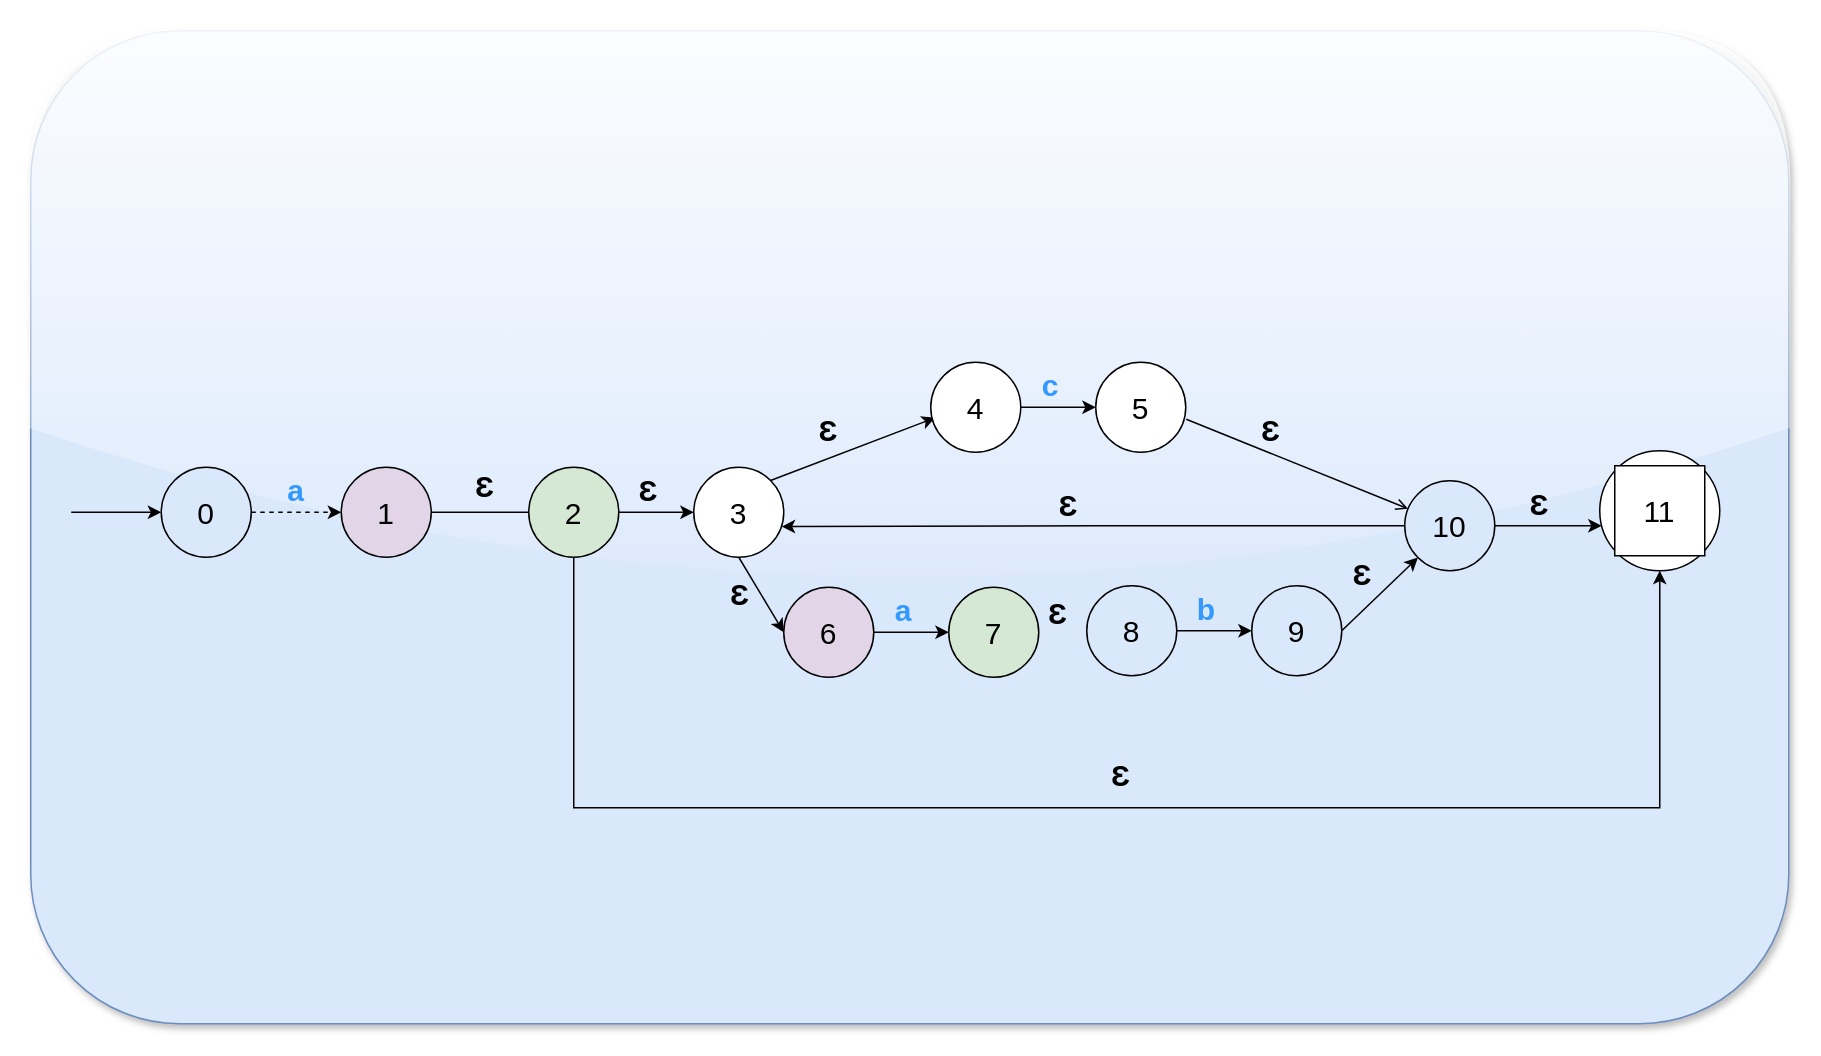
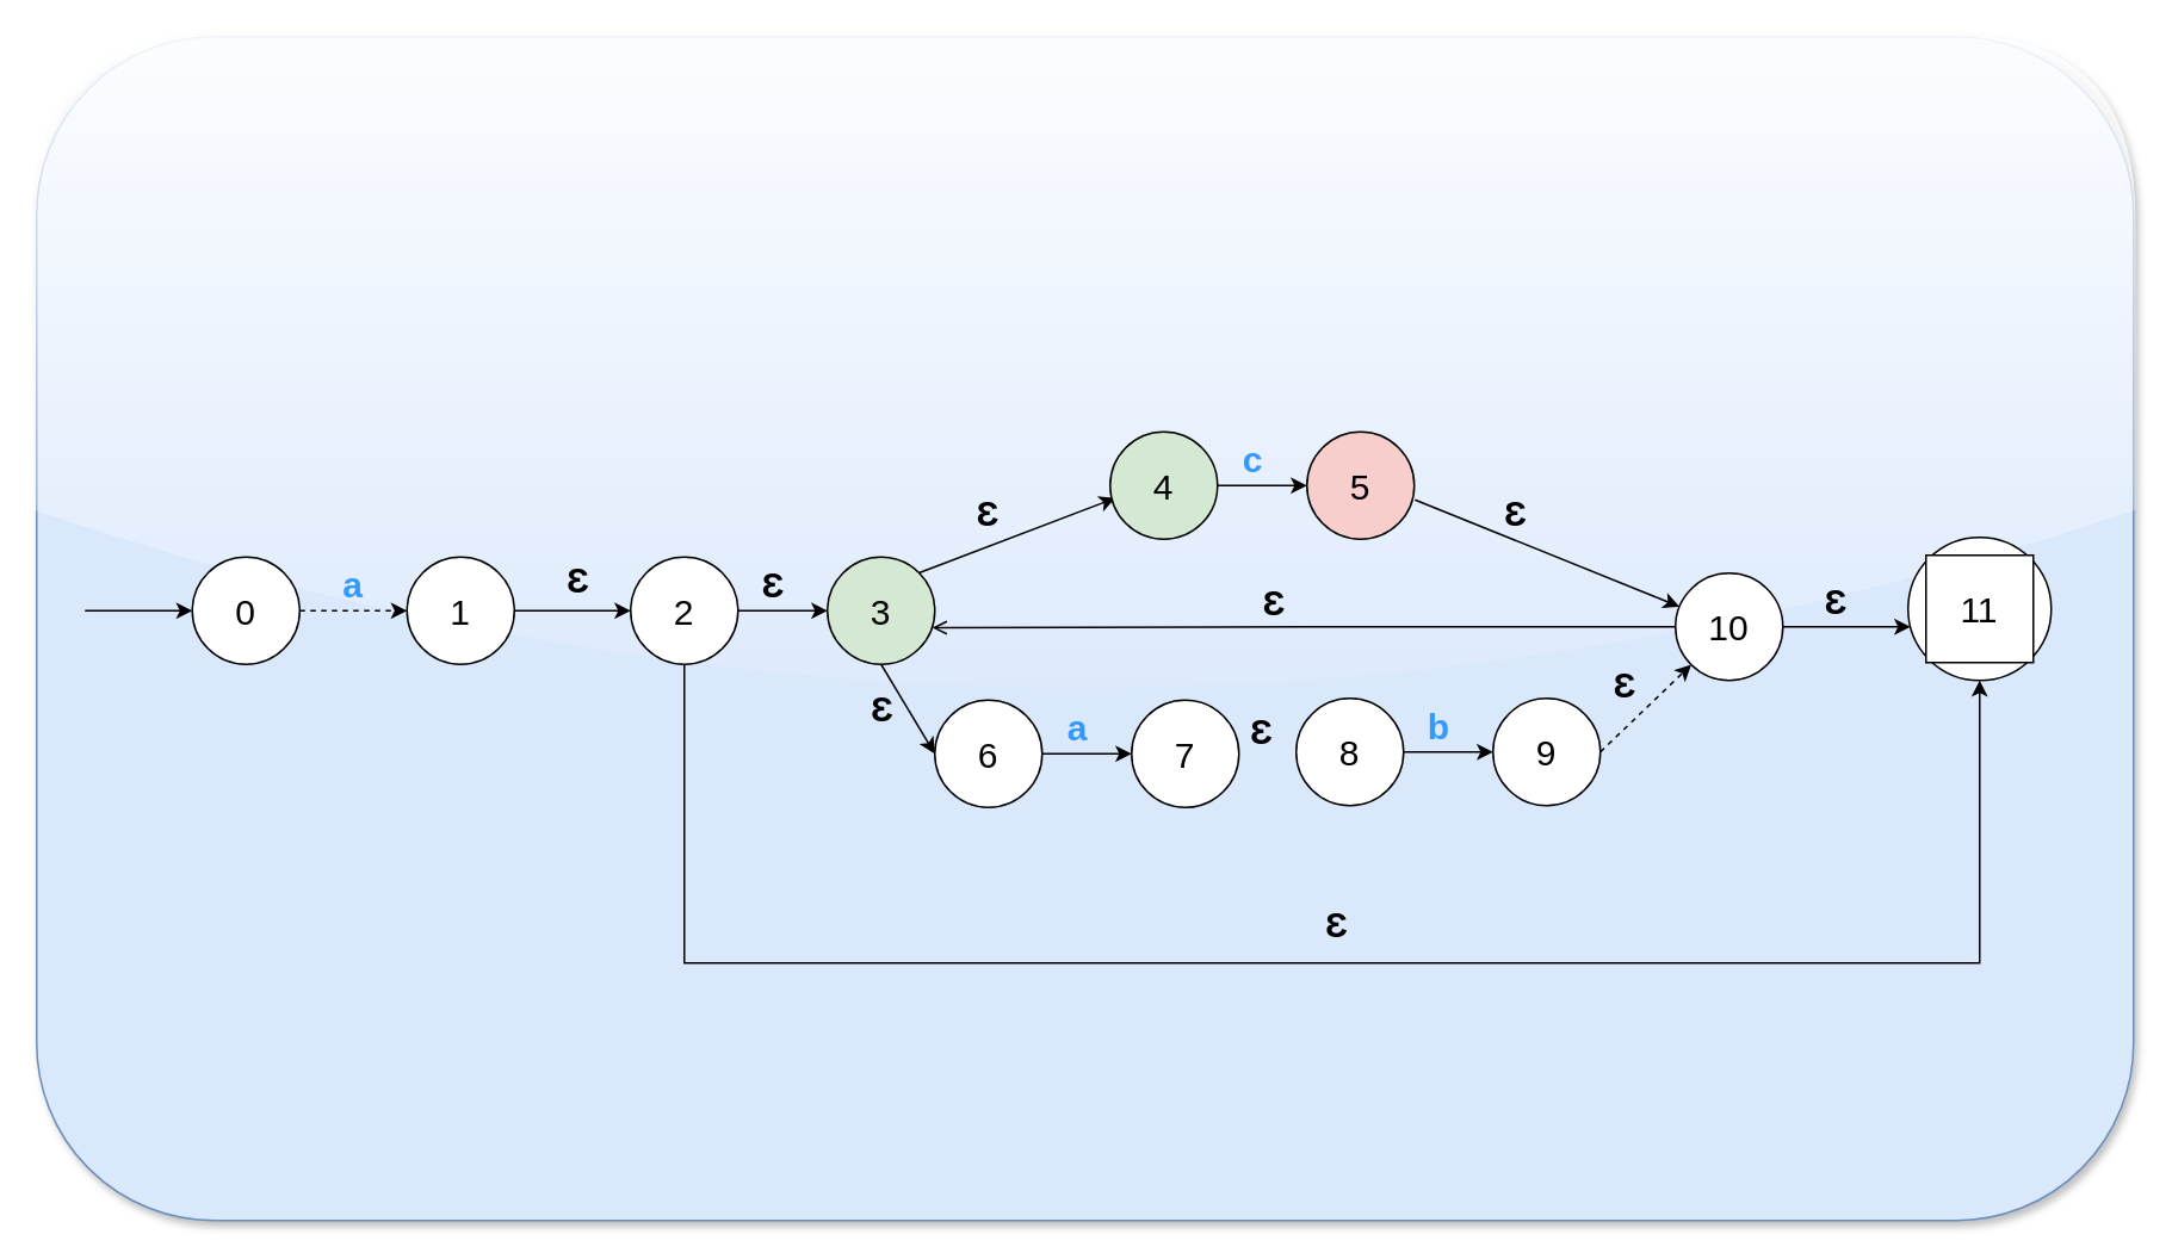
  <mxCell id="0" />
  <mxCell id="1" parent="0" />
  <mxCell id="2" value="" style="rounded=1;whiteSpace=wrap;html=1;fontSize=24;fillColor=#dae8fc;strokeColor=#6c8ebf;glass=1;shadow=1;" parent="1" vertex="1"><mxGeometry x="20" y="20" width="1172" height="662" as="geometry" /></mxCell>
  <mxCell id="3" value="" style="endArrow=classic;html=1;rounded=0;" parent="1" edge="1"><mxGeometry width="50" height="50" relative="1" as="geometry"><mxPoint x="47" y="341" as="sourcePoint" /><mxPoint x="107" y="341" as="targetPoint" /></mxGeometry></mxCell>
- <mxCell id="4" value="&lt;font style=&quot;font-size: 20px&quot;&gt;0&lt;/font&gt;" style="ellipse;whiteSpace=wrap;html=1;aspect=fixed;fillColor=#dae8fc;" parent="1" vertex="1"><mxGeometry x="107" y="311" width="60" height="60" as="geometry" /></mxCell>
+ <mxCell id="4" value="&lt;font style=&quot;font-size: 20px&quot;&gt;0&lt;/font&gt;" style="ellipse;whiteSpace=wrap;html=1;aspect=fixed;" parent="1" vertex="1"><mxGeometry x="107" y="311" width="60" height="60" as="geometry" /></mxCell>
  <mxCell id="5" value="" style="endArrow=classic;html=1;rounded=0;fontSize=20;exitX=1;exitY=0.5;exitDx=0;exitDy=0;entryX=0;entryY=0.5;entryDx=0;entryDy=0;dashed=1;" parent="1" source="4" target="6" edge="1"><mxGeometry width="50" height="50" relative="1" as="geometry"><mxPoint x="257" y="361" as="sourcePoint" /><mxPoint x="217" y="341" as="targetPoint" /></mxGeometry></mxCell>
- <mxCell id="6" value="&lt;font style=&quot;font-size: 20px&quot;&gt;1&lt;/font&gt;" style="ellipse;whiteSpace=wrap;html=1;aspect=fixed;fillColor=#e1d5e7;" parent="1" vertex="1"><mxGeometry x="227" y="311" width="60" height="60" as="geometry" /></mxCell>
+ <mxCell id="6" value="&lt;font style=&quot;font-size: 20px&quot;&gt;1&lt;/font&gt;" style="ellipse;whiteSpace=wrap;html=1;aspect=fixed;" parent="1" vertex="1"><mxGeometry x="227" y="311" width="60" height="60" as="geometry" /></mxCell>
  <mxCell id="7" value="&lt;b&gt;&lt;font color=&quot;#3399ff&quot;&gt;a&lt;/font&gt;&lt;/b&gt;" style="text;html=1;strokeColor=none;fillColor=none;align=center;verticalAlign=middle;whiteSpace=wrap;rounded=0;fontSize=20;" parent="1" vertex="1"><mxGeometry x="167" y="311" width="60" height="30" as="geometry" /></mxCell>
  <mxCell id="8" value="" style="endArrow=classic;html=1;rounded=0;exitX=1;exitY=0;exitDx=0;exitDy=0;" parent="1" source="29" edge="1"><mxGeometry width="50" height="50" relative="1" as="geometry"><mxPoint x="572" y="271" as="sourcePoint" /><mxPoint x="623" y="278" as="targetPoint" /></mxGeometry></mxCell>
- <mxCell id="9" value="&lt;font style=&quot;font-size: 20px&quot;&gt;4&lt;/font&gt;" style="ellipse;whiteSpace=wrap;html=1;aspect=fixed;" parent="1" vertex="1"><mxGeometry x="620" y="241" width="60" height="60" as="geometry" /></mxCell>
+ <mxCell id="9" value="&lt;font style=&quot;font-size: 20px&quot;&gt;4&lt;/font&gt;" style="ellipse;whiteSpace=wrap;html=1;aspect=fixed;fillColor=#d5e8d4;" parent="1" vertex="1"><mxGeometry x="620" y="241" width="60" height="60" as="geometry" /></mxCell>
  <mxCell id="10" value="" style="endArrow=classic;html=1;rounded=0;fontSize=20;exitX=1;exitY=0.5;exitDx=0;exitDy=0;entryX=0;entryY=0.5;entryDx=0;entryDy=0;" parent="1" source="9" edge="1"><mxGeometry width="50" height="50" relative="1" as="geometry"><mxPoint x="770" y="291" as="sourcePoint" /><mxPoint x="730" y="271" as="targetPoint" /></mxGeometry></mxCell>
- <mxCell id="11" value="&lt;font style=&quot;font-size: 20px&quot;&gt;5&lt;/font&gt;" style="ellipse;whiteSpace=wrap;html=1;aspect=fixed;" parent="1" vertex="1"><mxGeometry x="730" y="241" width="60" height="60" as="geometry" /></mxCell>
+ <mxCell id="11" value="&lt;font style=&quot;font-size: 20px&quot;&gt;5&lt;/font&gt;" style="ellipse;whiteSpace=wrap;html=1;aspect=fixed;fillColor=#f8cecc;" parent="1" vertex="1"><mxGeometry x="730" y="241" width="60" height="60" as="geometry" /></mxCell>
  <mxCell id="12" value="&lt;b&gt;&lt;font color=&quot;#3399ff&quot;&gt;c&lt;/font&gt;&lt;/b&gt;" style="text;html=1;strokeColor=none;fillColor=none;align=center;verticalAlign=middle;whiteSpace=wrap;rounded=0;fontSize=20;" parent="1" vertex="1"><mxGeometry x="670" y="241" width="60" height="30" as="geometry" /></mxCell>
  <mxCell id="13" value="" style="endArrow=classic;html=1;rounded=0;exitX=0.5;exitY=1;exitDx=0;exitDy=0;" parent="1" source="29" edge="1"><mxGeometry width="50" height="50" relative="1" as="geometry"><mxPoint x="462" y="421" as="sourcePoint" /><mxPoint x="522" y="421" as="targetPoint" /></mxGeometry></mxCell>
- <mxCell id="14" value="&lt;font style=&quot;font-size: 20px&quot;&gt;6&lt;/font&gt;" style="ellipse;whiteSpace=wrap;html=1;aspect=fixed;fillColor=#e1d5e7;" parent="1" vertex="1"><mxGeometry x="522" y="391" width="60" height="60" as="geometry" /></mxCell>
+ <mxCell id="14" value="&lt;font style=&quot;font-size: 20px&quot;&gt;6&lt;/font&gt;" style="ellipse;whiteSpace=wrap;html=1;aspect=fixed;" parent="1" vertex="1"><mxGeometry x="522" y="391" width="60" height="60" as="geometry" /></mxCell>
  <mxCell id="15" value="" style="endArrow=classic;html=1;rounded=0;fontSize=20;exitX=1;exitY=0.5;exitDx=0;exitDy=0;entryX=0;entryY=0.5;entryDx=0;entryDy=0;" parent="1" source="14" edge="1"><mxGeometry width="50" height="50" relative="1" as="geometry"><mxPoint x="672" y="441" as="sourcePoint" /><mxPoint x="632" y="421" as="targetPoint" /></mxGeometry></mxCell>
  <mxCell id="16" value="&lt;b&gt;&lt;font color=&quot;#3399ff&quot;&gt;a&lt;/font&gt;&lt;/b&gt;" style="text;html=1;strokeColor=none;fillColor=none;align=center;verticalAlign=middle;whiteSpace=wrap;rounded=0;fontSize=20;" parent="1" vertex="1"><mxGeometry x="572" y="391" width="60" height="30" as="geometry" /></mxCell>
- <mxCell id="17" value="&lt;font style=&quot;font-size: 20px&quot;&gt;8&lt;/font&gt;" style="ellipse;whiteSpace=wrap;html=1;aspect=fixed;fillColor=#dae8fc;" parent="1" vertex="1"><mxGeometry x="724" y="390" width="60" height="60" as="geometry" /></mxCell>
+ <mxCell id="17" value="&lt;font style=&quot;font-size: 20px&quot;&gt;8&lt;/font&gt;" style="ellipse;whiteSpace=wrap;html=1;aspect=fixed;" parent="1" vertex="1"><mxGeometry x="724" y="390" width="60" height="60" as="geometry" /></mxCell>
  <mxCell id="18" value="" style="endArrow=classic;html=1;rounded=0;fontSize=20;exitX=1;exitY=0.5;exitDx=0;exitDy=0;entryX=0;entryY=0.5;entryDx=0;entryDy=0;" parent="1" source="17" edge="1"><mxGeometry width="50" height="50" relative="1" as="geometry"><mxPoint x="874" y="440" as="sourcePoint" /><mxPoint x="834" y="420" as="targetPoint" /></mxGeometry></mxCell>
- <mxCell id="19" value="&lt;font style=&quot;font-size: 20px&quot;&gt;9&lt;/font&gt;" style="ellipse;whiteSpace=wrap;html=1;aspect=fixed;fillColor=#dae8fc;" parent="1" vertex="1"><mxGeometry x="834" y="390" width="60" height="60" as="geometry" /></mxCell>
+ <mxCell id="19" value="&lt;font style=&quot;font-size: 20px&quot;&gt;9&lt;/font&gt;" style="ellipse;whiteSpace=wrap;html=1;aspect=fixed;" parent="1" vertex="1"><mxGeometry x="834" y="390" width="60" height="60" as="geometry" /></mxCell>
  <mxCell id="20" value="&lt;b&gt;&lt;font color=&quot;#3399ff&quot;&gt;b&lt;/font&gt;&lt;/b&gt;" style="text;html=1;strokeColor=none;fillColor=none;align=center;verticalAlign=middle;whiteSpace=wrap;rounded=0;fontSize=20;" parent="1" vertex="1"><mxGeometry x="774" y="390" width="60" height="30" as="geometry" /></mxCell>
  <mxCell id="21" value="" style="ellipse;whiteSpace=wrap;html=1;aspect=fixed;fontSize=20;" parent="1" vertex="1"><mxGeometry x="1066" y="300" width="80" height="80" as="geometry" /></mxCell>
  <mxCell id="22" value="&lt;font style=&quot;font-size: 20px&quot;&gt;11&lt;/font&gt;" style="whiteSpace=wrap;html=1;aspect=fixed;rounded=0;" parent="1" vertex="1"><mxGeometry x="1076" y="310" width="60" height="60" as="geometry" /></mxCell>
- <mxCell id="23" value="" style="endArrow=classic;html=1;rounded=0;fontSize=20;exitX=1;exitY=0.5;exitDx=0;exitDy=0;entryX=0;entryY=1;entryDx=0;entryDy=0;" parent="1" source="19" target="33" edge="1"><mxGeometry width="50" height="50" relative="1" as="geometry"><mxPoint x="637" y="351" as="sourcePoint" /><mxPoint x="687" y="301" as="targetPoint" /></mxGeometry></mxCell>
- <mxCell id="24" value="" style="endArrow=open;html=1;rounded=0;fontSize=20;exitX=1.006;exitY=0.633;exitDx=0;exitDy=0;exitPerimeter=0;" parent="1" source="11" target="33" edge="1"><mxGeometry width="50" height="50" relative="1" as="geometry"><mxPoint x="907" y="451" as="sourcePoint" /><mxPoint x="978.716" y="379.284" as="targetPoint" /></mxGeometry></mxCell>
- <mxCell id="25" value="" style="endArrow=none;html=1;rounded=0;entryX=0;entryY=0.5;entryDx=0;entryDy=0;exitX=1;exitY=0.5;exitDx=0;exitDy=0;" parent="1" source="6" target="27" edge="1"><mxGeometry width="50" height="50" relative="1" as="geometry"><mxPoint x="297" y="340.29" as="sourcePoint" /><mxPoint x="347" y="341" as="targetPoint" /></mxGeometry></mxCell>
+ <mxCell id="23" value="" style="endArrow=classic;html=1;rounded=0;fontSize=20;exitX=1;exitY=0.5;exitDx=0;exitDy=0;entryX=0;entryY=1;entryDx=0;entryDy=0;dashed=1;" parent="1" source="19" target="33" edge="1"><mxGeometry width="50" height="50" relative="1" as="geometry"><mxPoint x="637" y="351" as="sourcePoint" /><mxPoint x="687" y="301" as="targetPoint" /></mxGeometry></mxCell>
+ <mxCell id="24" value="" style="endArrow=classic;html=1;rounded=0;fontSize=20;exitX=1.006;exitY=0.633;exitDx=0;exitDy=0;exitPerimeter=0;" parent="1" source="11" target="33" edge="1"><mxGeometry width="50" height="50" relative="1" as="geometry"><mxPoint x="907" y="451" as="sourcePoint" /><mxPoint x="978.716" y="379.284" as="targetPoint" /></mxGeometry></mxCell>
+ <mxCell id="25" value="" style="endArrow=classic;html=1;rounded=0;entryX=0;entryY=0.5;entryDx=0;entryDy=0;exitX=1;exitY=0.5;exitDx=0;exitDy=0;" parent="1" source="6" target="27" edge="1"><mxGeometry width="50" height="50" relative="1" as="geometry"><mxPoint x="297" y="340.29" as="sourcePoint" /><mxPoint x="347" y="341" as="targetPoint" /></mxGeometry></mxCell>
  <mxCell id="26" style="edgeStyle=orthogonalEdgeStyle;rounded=0;orthogonalLoop=1;jettySize=auto;html=1;entryX=0.5;entryY=1;entryDx=0;entryDy=0;fontSize=34;fontColor=#000000;" parent="1" source="27" target="21" edge="1"><mxGeometry relative="1" as="geometry"><Array as="points"><mxPoint x="382" y="538" /><mxPoint x="1106" y="538" /></Array></mxGeometry></mxCell>
- <mxCell id="27" value="&lt;font style=&quot;font-size: 20px&quot;&gt;2&lt;/font&gt;" style="ellipse;whiteSpace=wrap;html=1;aspect=fixed;fillColor=#d5e8d4;" parent="1" vertex="1"><mxGeometry x="352" y="311" width="60" height="60" as="geometry" /></mxCell>
+ <mxCell id="27" value="&lt;font style=&quot;font-size: 20px&quot;&gt;2&lt;/font&gt;" style="ellipse;whiteSpace=wrap;html=1;aspect=fixed;" parent="1" vertex="1"><mxGeometry x="352" y="311" width="60" height="60" as="geometry" /></mxCell>
  <mxCell id="28" value="" style="endArrow=classic;html=1;rounded=0;fontSize=20;exitX=1;exitY=0.5;exitDx=0;exitDy=0;entryX=0;entryY=0.5;entryDx=0;entryDy=0;" parent="1" source="27" edge="1"><mxGeometry width="50" height="50" relative="1" as="geometry"><mxPoint x="502" y="361" as="sourcePoint" /><mxPoint x="462" y="341" as="targetPoint" /></mxGeometry></mxCell>
- <mxCell id="29" value="&lt;font style=&quot;font-size: 20px&quot;&gt;3&lt;/font&gt;" style="ellipse;whiteSpace=wrap;html=1;aspect=fixed;" parent="1" vertex="1"><mxGeometry x="462" y="311" width="60" height="60" as="geometry" /></mxCell>
+ <mxCell id="29" value="&lt;font style=&quot;font-size: 20px&quot;&gt;3&lt;/font&gt;" style="ellipse;whiteSpace=wrap;html=1;aspect=fixed;fillColor=#d5e8d4;" parent="1" vertex="1"><mxGeometry x="462" y="311" width="60" height="60" as="geometry" /></mxCell>
  <mxCell id="30" value="&lt;b&gt;Ɛ&lt;/b&gt;" style="text;html=1;strokeColor=none;fillColor=none;align=center;verticalAlign=middle;whiteSpace=wrap;rounded=0;fontSize=20;" parent="1" vertex="1"><mxGeometry x="402" y="311" width="60" height="30" as="geometry" /></mxCell>
  <mxCell id="31" style="edgeStyle=orthogonalEdgeStyle;rounded=0;orthogonalLoop=1;jettySize=auto;html=1;exitX=1;exitY=0.5;exitDx=0;exitDy=0;fontSize=20;entryX=0.016;entryY=0.625;entryDx=0;entryDy=0;entryPerimeter=0;" parent="1" source="33" target="21" edge="1"><mxGeometry relative="1" as="geometry"><mxPoint x="1056" y="350.143" as="targetPoint" /></mxGeometry></mxCell>
- <mxCell id="32" style="edgeStyle=orthogonalEdgeStyle;rounded=0;orthogonalLoop=1;jettySize=auto;html=1;fontSize=20;entryX=0.977;entryY=0.659;entryDx=0;entryDy=0;entryPerimeter=0;" parent="1" source="33" target="29" edge="1"><mxGeometry relative="1" as="geometry"><mxPoint x="527" y="351" as="targetPoint" /></mxGeometry></mxCell>
- <mxCell id="33" value="&lt;span style=&quot;font-size: 20px&quot;&gt;10&lt;/span&gt;" style="ellipse;whiteSpace=wrap;html=1;aspect=fixed;fillColor=#dae8fc;" parent="1" vertex="1"><mxGeometry x="936" y="320" width="60" height="60" as="geometry" /></mxCell>
+ <mxCell id="32" style="edgeStyle=orthogonalEdgeStyle;rounded=0;orthogonalLoop=1;jettySize=auto;html=1;fontSize=20;entryX=0.977;entryY=0.659;entryDx=0;entryDy=0;entryPerimeter=0;endArrow=open;" parent="1" source="33" target="29" edge="1"><mxGeometry relative="1" as="geometry"><mxPoint x="527" y="351" as="targetPoint" /></mxGeometry></mxCell>
+ <mxCell id="33" value="&lt;span style=&quot;font-size: 20px&quot;&gt;10&lt;/span&gt;" style="ellipse;whiteSpace=wrap;html=1;aspect=fixed;" parent="1" vertex="1"><mxGeometry x="936" y="320" width="60" height="60" as="geometry" /></mxCell>
  <mxCell id="34" value="&lt;b&gt;Ɛ&lt;/b&gt;" style="text;html=1;strokeColor=none;fillColor=none;align=center;verticalAlign=middle;whiteSpace=wrap;rounded=0;fontSize=20;" parent="1" vertex="1"><mxGeometry x="293" y="308" width="60" height="30" as="geometry" /></mxCell>
  <mxCell id="35" value="&lt;b&gt;Ɛ&lt;/b&gt;" style="text;html=1;strokeColor=none;fillColor=none;align=center;verticalAlign=middle;whiteSpace=wrap;rounded=0;fontSize=20;" parent="1" vertex="1"><mxGeometry x="522" y="271" width="60" height="30" as="geometry" /></mxCell>
  <mxCell id="36" value="&lt;b&gt;Ɛ&lt;/b&gt;" style="text;html=1;strokeColor=none;fillColor=none;align=center;verticalAlign=middle;whiteSpace=wrap;rounded=0;fontSize=20;" parent="1" vertex="1"><mxGeometry x="878" y="367" width="60" height="30" as="geometry" /></mxCell>
  <mxCell id="37" value="&lt;b&gt;Ɛ&lt;/b&gt;" style="text;html=1;strokeColor=none;fillColor=none;align=center;verticalAlign=middle;whiteSpace=wrap;rounded=0;fontSize=20;" parent="1" vertex="1"><mxGeometry x="817" y="271" width="60" height="30" as="geometry" /></mxCell>
  <mxCell id="38" value="&lt;b&gt;Ɛ&lt;/b&gt;" style="text;html=1;strokeColor=none;fillColor=none;align=center;verticalAlign=middle;whiteSpace=wrap;rounded=0;fontSize=20;" parent="1" vertex="1"><mxGeometry x="996" y="320" width="60" height="30" as="geometry" /></mxCell>
  <mxCell id="39" value="&lt;b&gt;Ɛ&lt;/b&gt;" style="text;html=1;strokeColor=none;fillColor=none;align=center;verticalAlign=middle;whiteSpace=wrap;rounded=0;fontSize=20;" parent="1" vertex="1"><mxGeometry x="717" y="501" width="60" height="30" as="geometry" /></mxCell>
  <mxCell id="40" value="&lt;b&gt;Ɛ&lt;/b&gt;" style="text;html=1;strokeColor=none;fillColor=none;align=center;verticalAlign=middle;whiteSpace=wrap;rounded=0;fontSize=20;" parent="1" vertex="1"><mxGeometry x="682" y="321" width="60" height="30" as="geometry" /></mxCell>
  <mxCell id="41" value="&lt;b&gt;Ɛ&lt;/b&gt;" style="text;html=1;strokeColor=none;fillColor=none;align=center;verticalAlign=middle;whiteSpace=wrap;rounded=0;fontSize=20;" parent="1" vertex="1"><mxGeometry x="463" y="380" width="60" height="30" as="geometry" /></mxCell>
- <mxCell id="42" value="&lt;font style=&quot;font-size: 20px&quot;&gt;7&lt;/font&gt;" style="ellipse;whiteSpace=wrap;html=1;aspect=fixed;fillColor=#d5e8d4;" parent="1" vertex="1"><mxGeometry x="632" y="391" width="60" height="60" as="geometry" /></mxCell>
+ <mxCell id="42" value="&lt;font style=&quot;font-size: 20px&quot;&gt;7&lt;/font&gt;" style="ellipse;whiteSpace=wrap;html=1;aspect=fixed;" parent="1" vertex="1"><mxGeometry x="632" y="391" width="60" height="60" as="geometry" /></mxCell>
  <mxCell id="43" value="&lt;b&gt;Ɛ&lt;/b&gt;" style="text;html=1;strokeColor=none;fillColor=none;align=center;verticalAlign=middle;whiteSpace=wrap;rounded=0;fontSize=20;" parent="1" vertex="1"><mxGeometry x="675" y="393" width="60" height="30" as="geometry" /></mxCell>
